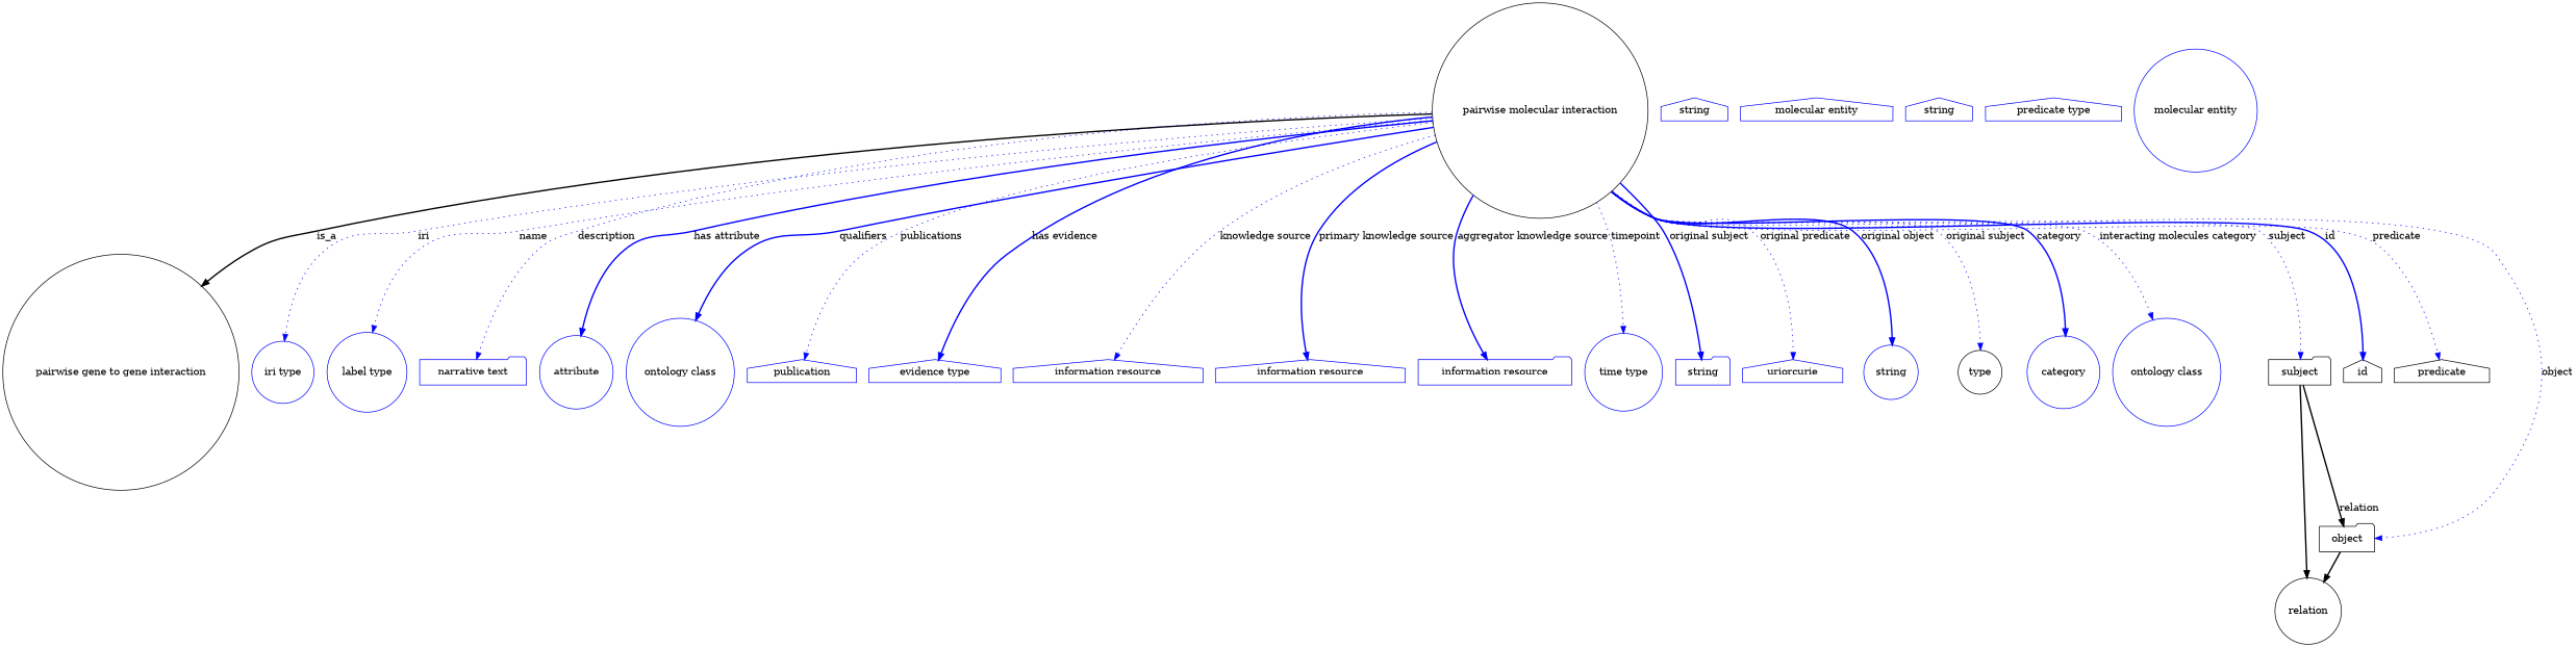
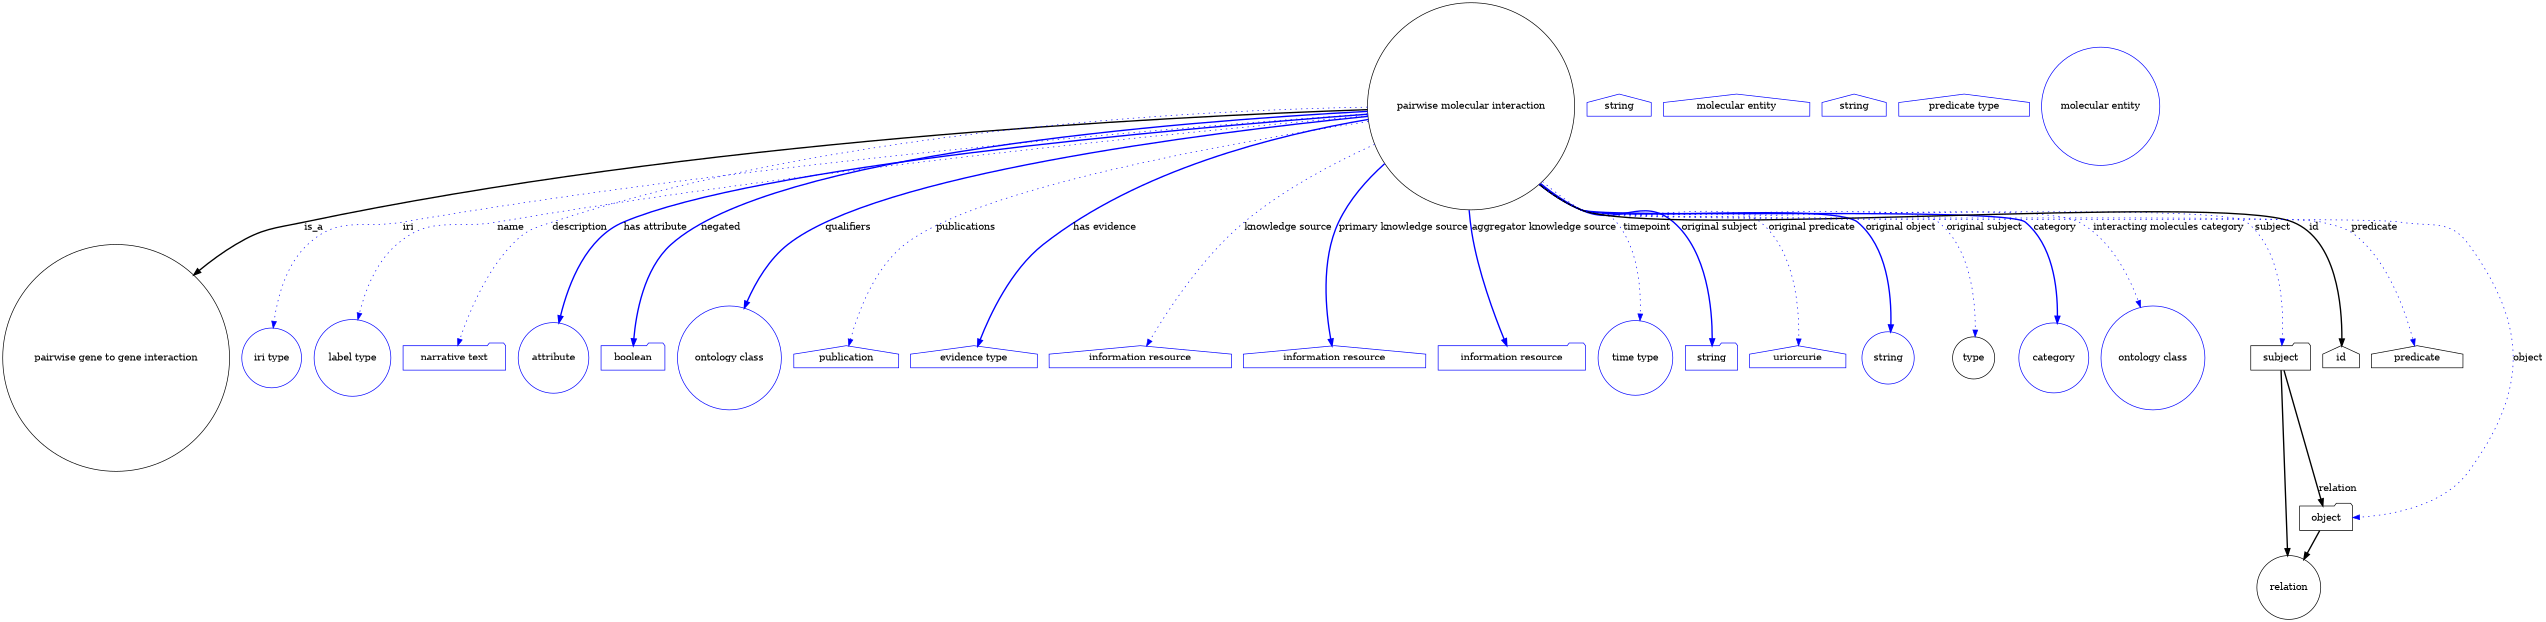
  digraph {
    node [shape=circle color=blue]
    edge [style=bold color=blue]
    n1 [height=0.5 label="pairwise molecular interaction" width=4.2427 color=""]
    "pairwise gene to gene interaction" [height=0.5 width=4.6399 color=""]
    n3 [height=0.5 label="iri type" width=1.2277]
    n4 [height=0.5 label="label type" width=1.5707]
    n5 [height=0.5 label="narrative text" shape=folder width=2.0943]
    n6 [height=0.5 label=attribute width=1.4443]
+   n7 [height=0.5 label=boolean shape=folder width=1.2999]
    n8 [height=0.5 label="ontology class" width=2.1304]
    n9 [height=0.5 label=publication shape=house width=1.7332]
    n10 [height=0.5 label="evidence type" shape=house width=2.0943]
    n11 [height=0.5 label="information resource" shape=house width=3.015]
    n12 [height=0.5 label="information resource" shape=house width=3.015]
    n13 [height=0.5 label="information resource" shape=folder width=3.015]
    n14 [height=0.5 label="time type" width=1.5346]
    n15 [height=0.5 label=string shape=folder width=1.0652]
    n16 [height=0.5 label=uriorcurie shape=house width=1.5887]
    n17 [height=0.5 label=string width=1.0652]
    type [height=0.5 width=0.86659 color=""]
    category [height=0.5 width=1.4263]
    n20 [height=0.5 label="ontology class" width=2.1304]
    subject [height=0.5 shape=folder width=1.2277 color=""]
    id [height=0.5 shape=house width=0.75 color=""]
    predicate [height=0.5 shape=house width=1.5165 color=""]
    object [height=0.5 shape=folder width=1.0832 color=""]
    relation [height=0.5 width=1.2999 color=""]
    n26 [height=0.5 label=string shape=house width=1.0652]
    n27 [height=0.5 label="molecular entity" shape=house width=2.4192]
    n28 [height=0.5 label=string shape=house width=1.0652]
    n29 [height=0.5 label="predicate type" shape=house width=2.1665]
    n30 [height=0.5 label="molecular entity" width=2.4192]
    n1 -> "pairwise gene to gene interaction" [label=is_a color=""]
    n1 -> n3 [label=iri style=dotted]
    n1 -> n4 [label=name style=dotted]
    n1 -> n5 [label=description style=dotted]
    n1 -> n6 [label="has attribute"]
+   n1 -> n7 [label=negated]
    n1 -> n8 [label=qualifiers]
    n1 -> n9 [label=publications style=dotted]
    n1 -> n10 [label="has evidence"]
    n1 -> n11 [label="knowledge source" style=dotted]
    n1 -> n12 [label="primary knowledge source"]
    n1 -> n13 [label="aggregator knowledge source"]
    n1 -> n14 [label=timepoint style=dotted]
    n1 -> n15 [label="original subject"]
    n1 -> n16 [label="original predicate" style=dotted]
    n1 -> n17 [label="original object"]
    n1 -> type [label="original subject" style=dotted]
    n1 -> category [label=category]
    n1 -> n20 [label="interacting molecules category" style=dotted]
    n1 -> subject [label=subject style=dotted]
-   n1 -> id [label=id]
+   n1 -> id [color=black label=id]
    n1 -> predicate [label=predicate style=dotted]
    n1 -> object [label=object style=dotted]
    subject -> object [label=relation color=""]
    subject -> relation [color=""]
    object -> relation [color=""]
  }
